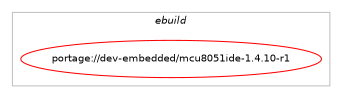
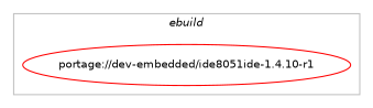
  digraph {
    compound=true
    concentrate=true
    fontname=Helvetica
    fontsize=10
    newrank=true
    rankdir=LR
    ranksep=1.5
-   n1 [color=red fontname=Helvetica fontsize=10 label="portage://dev-embedded/mcu8051ide-1.4.10-r1" width=4]
+   n1 [color=red fontname=Helvetica fontsize=10 label="portage://dev-embedded/ide8051ide-1.4.10-r1" width=4]
    subgraph cluster_1 {
      color=gray
      label=<<i>ebuild</i>>
      n1
    }
    subgraph cluster_2 {
      color=gray
      label=<<i>dependencies</i>>
      subgraph cluster_3 {
        color=gray
        fillcolor="#eeeeee"
        label=<<i>compile</i>>
        style=filled
      }
      subgraph cluster_4 {
        color=gray
        fillcolor="#eeeeee"
        label=<<i>compile and run</i>>
        style=filled
      }
      subgraph cluster_5 {
        color=gray
        fillcolor="#eeeeee"
        label=<<i>run</i>>
        style=filled
      }
    }
    subgraph cluster_6 {
      color=gray
      label=<<i>candidates</i>>
      rank=same
    }
  }
